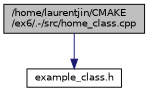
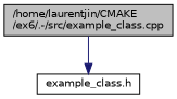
  digraph {
    node [color=black fontname=Helvetica fontsize=10 shape=record style=filled]
-   n1 [fillcolor=grey75 fontcolor=black height=0.2 label="/home/laurentjin/CMAKE\l/ex6/.-/src/home_class.cpp" width=0.4]
+   n1 [fillcolor=grey75 fontcolor=black height=0.2 label="/home/laurentjin/CMAKE\l/ex6/.-/src/example_class.cpp" width=0.4]
    n2 [fillcolor=white height=0.2 label="example_class.h" width=0.4]
    n1 -> n2 [color=midnightblue fontname=Helvetica fontsize=10 labelfontname=Helvetica labelfontsize=10 style=solid]
  }
